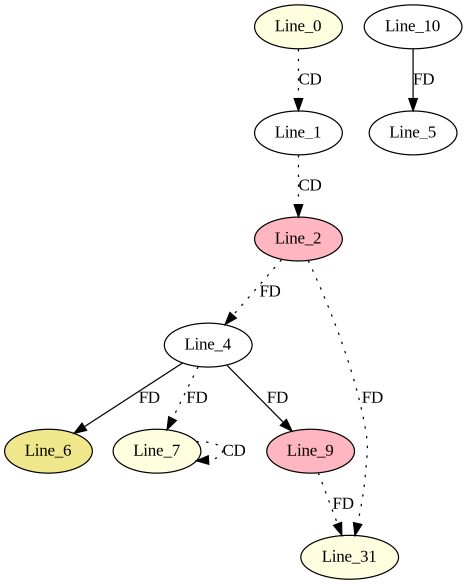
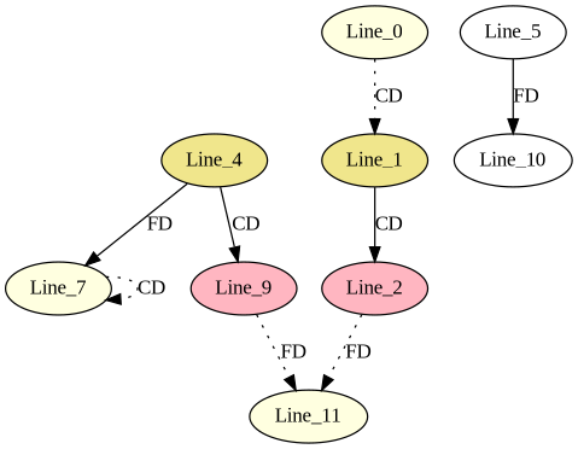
  digraph {
    fontname="Liberation Serif"
    node [fillcolor=lightyellow fontname="Liberation Serif" style=filled]
    edge [fontname="Liberation Serif" style=solid]
-   Line_1 [fillcolor=white]
+   Line_1 [fillcolor=khaki]
    Line_0
    Line_2 [fillcolor=lightpink]
-   Line_4 [fillcolor=white]
-   Line_11 [label=Line_31]
-   Line_6 [fillcolor=khaki]
+   Line_4 [fillcolor=khaki]
+   Line_11
    Line_7
    Line_9 [fillcolor=lightpink]
    Line_5 [fillcolor=white]
    Line_10 [fillcolor=white]
-   Line_1 -> Line_2 [label=CD style=dotted]
+   Line_1 -> Line_2 [label=CD]
    Line_0 -> Line_1 [label=CD style=dotted]
-   Line_2 -> Line_4 [label=FD style=dotted]
    Line_2 -> Line_11 [label=FD style=dotted]
-   Line_4 -> Line_6 [label=FD]
-   Line_4 -> Line_7 [label=FD style=dotted]
-   Line_4 -> Line_9 [label=FD]
+   Line_4 -> Line_7 [label=FD]
+   Line_4 -> Line_9 [label=CD]
    Line_7 -> Line_7 [label=CD style=dotted]
    Line_9 -> Line_11 [label=FD style=dotted]
-   Line_10 -> Line_5 [label=FD]
+   Line_5 -> Line_10 [label=FD]
  }
